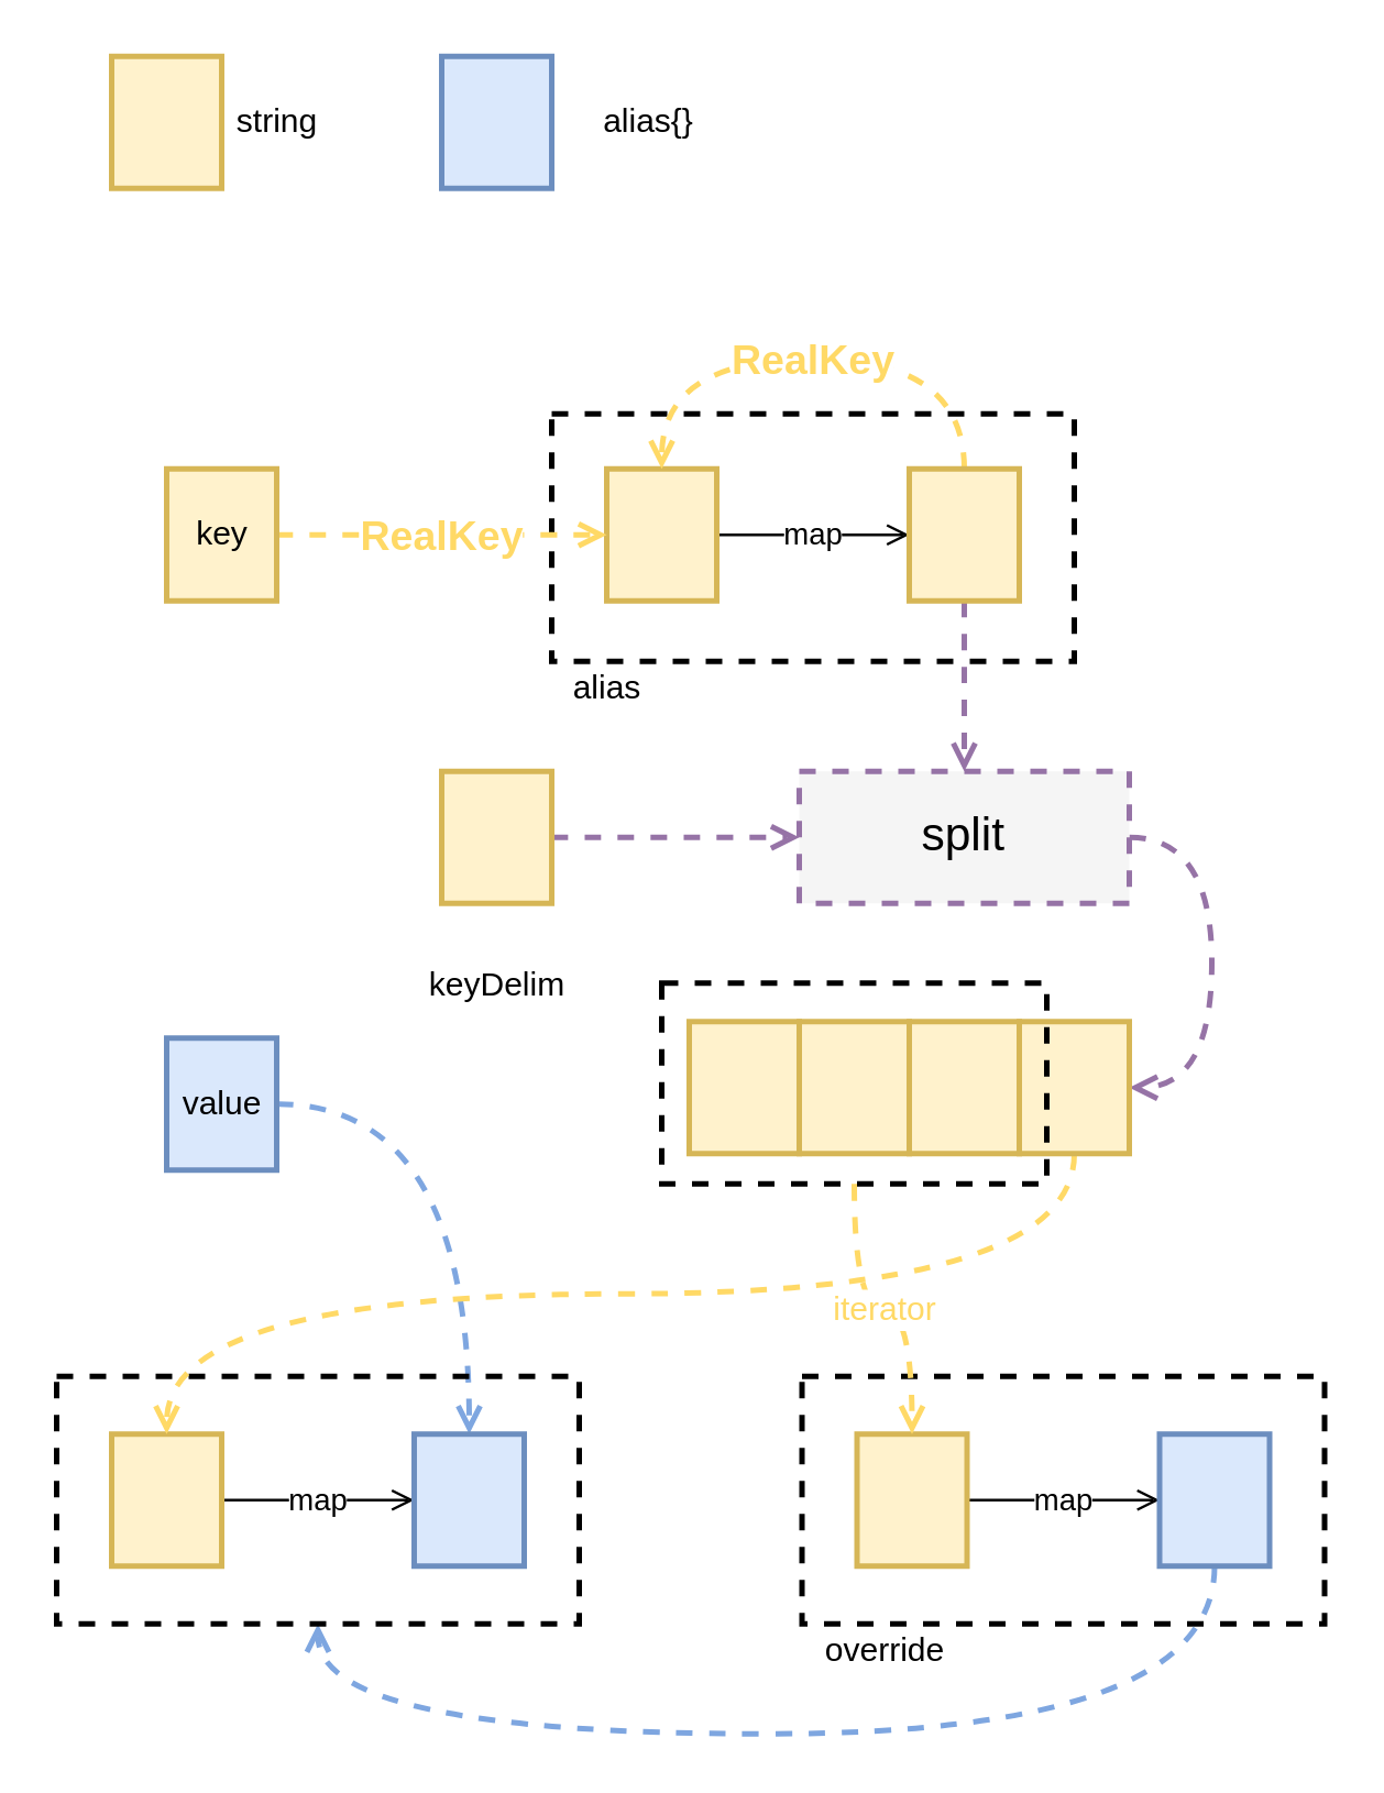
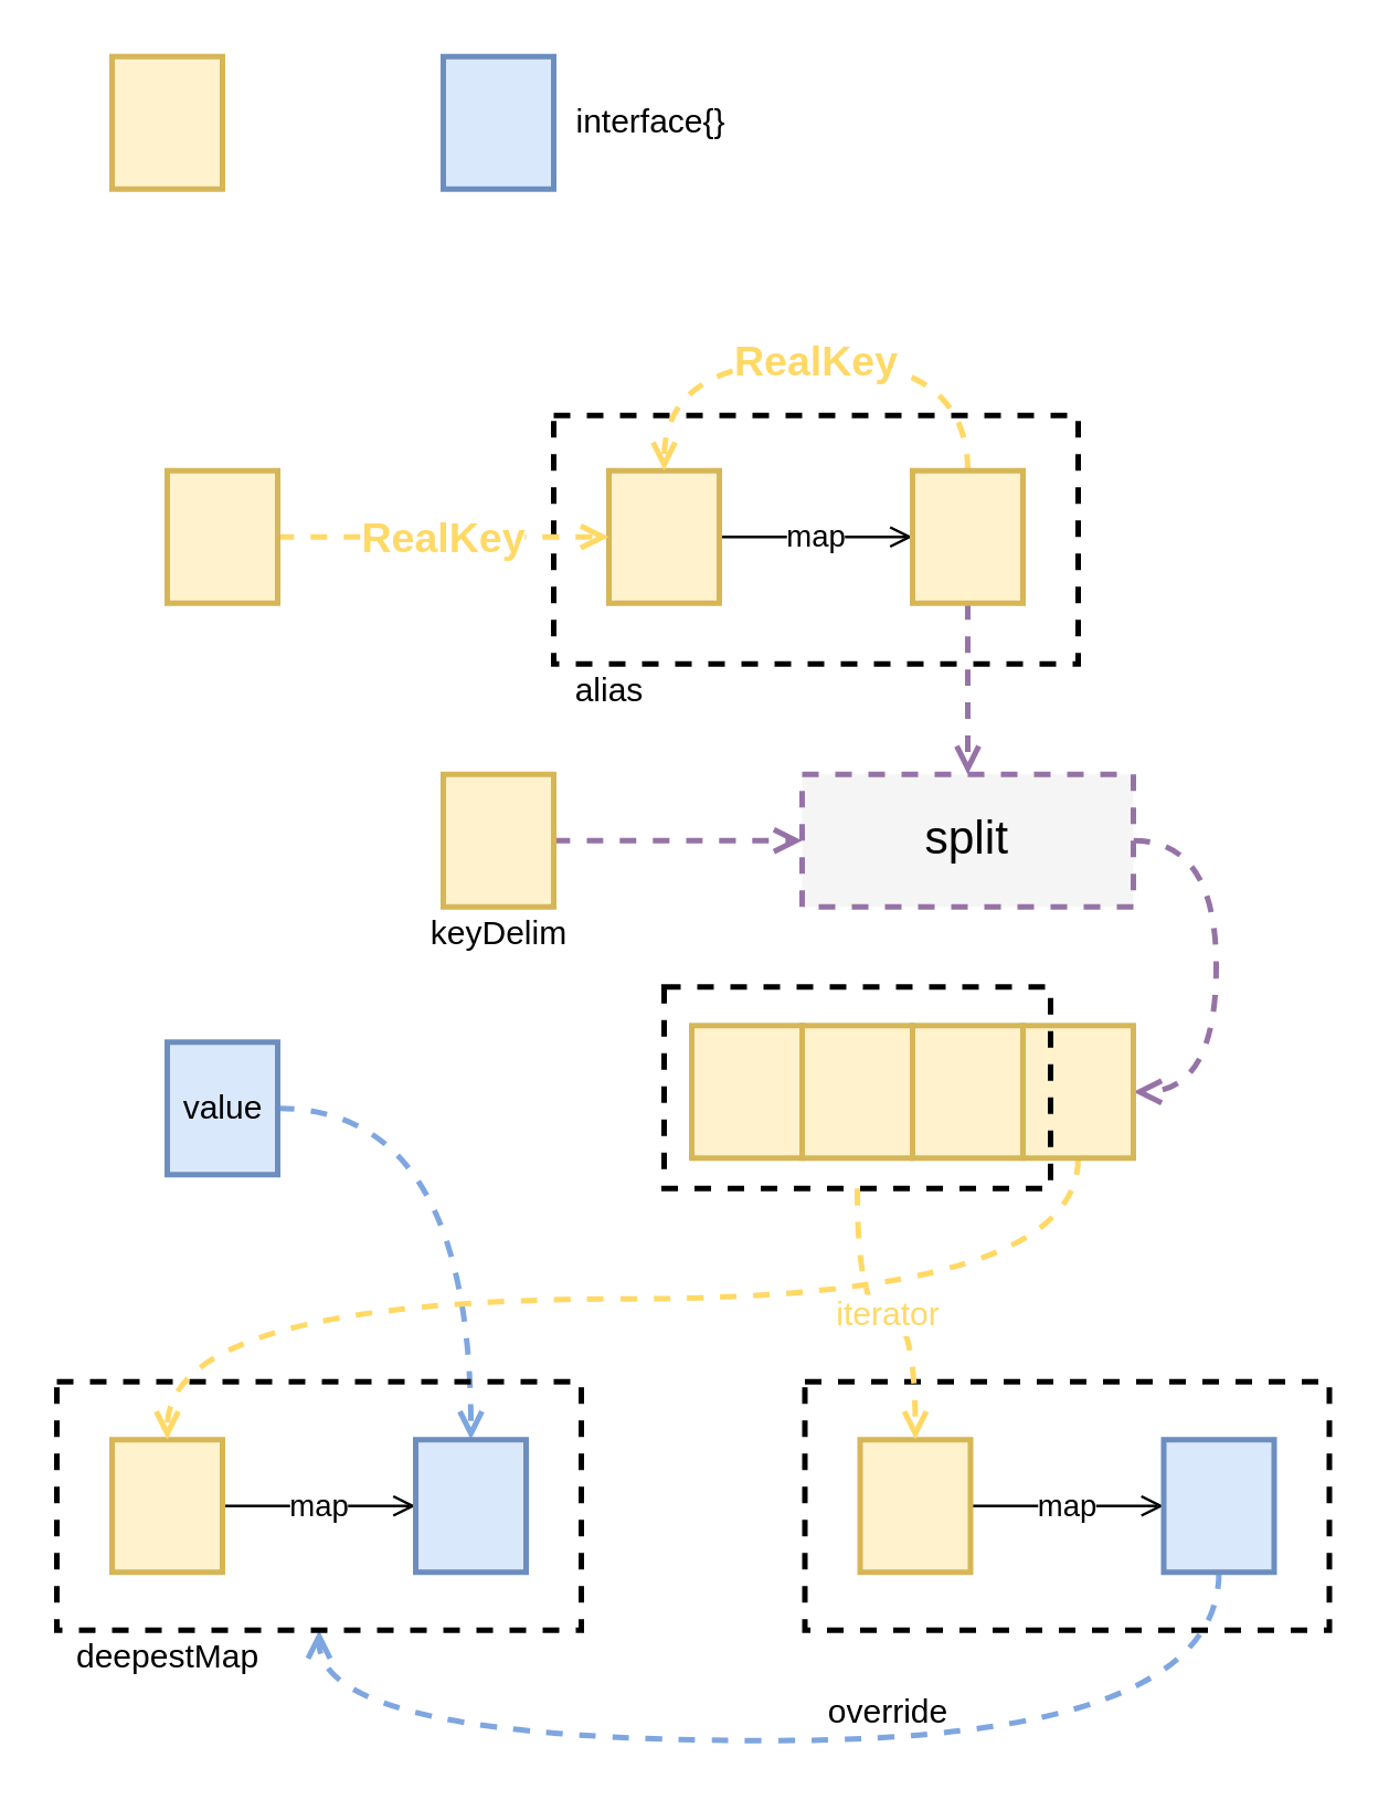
  <mxCell id="0" />
  <mxCell id="1" parent="0" />
  <mxCell id="2" value="" style="rounded=0;whiteSpace=wrap;html=1;strokeWidth=2;fontSize=17;fillColor=none;dashed=1;" vertex="1" parent="1"><mxGeometry x="200" y="150" width="190" height="90" as="geometry" /></mxCell>
  <mxCell id="3" value="" style="rounded=0;whiteSpace=wrap;html=1;strokeWidth=2;fontSize=17;fillColor=none;dashed=1;" vertex="1" parent="1"><mxGeometry x="291" y="500" width="190" height="90" as="geometry" /></mxCell>
  <mxCell id="4" value="map" style="edgeStyle=orthogonalEdgeStyle;rounded=0;orthogonalLoop=1;jettySize=auto;html=1;exitX=1;exitY=0.5;exitDx=0;exitDy=0;entryX=0;entryY=0.5;entryDx=0;entryDy=0;endArrow=open;endFill=0;" edge="1" parent="1" source="5" target="8"><mxGeometry relative="1" as="geometry" /></mxCell>
  <mxCell id="5" value="" style="rounded=0;whiteSpace=wrap;html=1;strokeWidth=2;fontSize=17;fillColor=#fff2cc;strokeColor=#d6b656;" vertex="1" parent="1"><mxGeometry x="220" y="170" width="40" height="48" as="geometry" /></mxCell>
  <mxCell id="6" value="RealKey" style="edgeStyle=orthogonalEdgeStyle;curved=1;rounded=0;orthogonalLoop=1;jettySize=auto;html=1;exitX=0.5;exitY=0;exitDx=0;exitDy=0;entryX=0.5;entryY=0;entryDx=0;entryDy=0;dashed=1;fontSize=15;fontColor=#FFD966;endArrow=open;endFill=0;strokeColor=#FFD966;strokeWidth=2;fontStyle=1" edge="1" parent="1" source="8" target="5"><mxGeometry relative="1" as="geometry"><Array as="points"><mxPoint x="350" y="130" /><mxPoint x="240" y="130" /></Array></mxGeometry></mxCell>
  <mxCell id="7" style="edgeStyle=orthogonalEdgeStyle;curved=1;rounded=0;orthogonalLoop=1;jettySize=auto;html=1;exitX=0.5;exitY=1;exitDx=0;exitDy=0;dashed=1;fontSize=15;fontColor=#FFD966;endArrow=open;endFill=0;strokeColor=#9673a6;strokeWidth=2;fillColor=#e1d5e7;" edge="1" parent="1" source="8" target="27"><mxGeometry relative="1" as="geometry"><mxPoint x="350" y="280" as="targetPoint" /></mxGeometry></mxCell>
  <mxCell id="8" value="" style="rounded=0;whiteSpace=wrap;html=1;strokeWidth=2;fontSize=17;fillColor=#fff2cc;strokeColor=#d6b656;" vertex="1" parent="1"><mxGeometry x="330" y="170" width="40" height="48" as="geometry" /></mxCell>
  <mxCell id="9" value="" style="rounded=0;whiteSpace=wrap;html=1;strokeWidth=2;fontSize=17;fillColor=#fff2cc;strokeColor=#d6b656;" vertex="1" parent="1"><mxGeometry x="40" y="20" width="40" height="48" as="geometry" /></mxCell>
- <mxCell id="10" value="string" style="text;html=1;align=center;verticalAlign=middle;resizable=0;points=[];autosize=1;strokeColor=none;" vertex="1" parent="1"><mxGeometry x="80" y="34" width="40" height="20" as="geometry" /></mxCell>
  <mxCell id="11" value="alias" style="text;html=1;align=center;verticalAlign=middle;resizable=0;points=[];autosize=1;strokeColor=none;" vertex="1" parent="1"><mxGeometry x="200" y="240" width="40" height="20" as="geometry" /></mxCell>
  <mxCell id="12" value="map" style="edgeStyle=orthogonalEdgeStyle;rounded=0;orthogonalLoop=1;jettySize=auto;html=1;exitX=1;exitY=0.5;exitDx=0;exitDy=0;entryX=0;entryY=0.5;entryDx=0;entryDy=0;endArrow=open;endFill=0;" edge="1" parent="1" source="14" target="17"><mxGeometry relative="1" as="geometry" /></mxCell>
  <mxCell id="13" value="RealKey" style="edgeStyle=orthogonalEdgeStyle;rounded=0;orthogonalLoop=1;jettySize=auto;html=1;exitX=1;exitY=0.5;exitDx=0;exitDy=0;entryX=0;entryY=0.5;entryDx=0;entryDy=0;endArrow=open;endFill=0;curved=1;strokeWidth=2;dashed=1;fillColor=#fff2cc;strokeColor=#FFD966;fontColor=#FFD966;fontStyle=1;fontSize=15;" edge="1" parent="1" source="19" target="5"><mxGeometry relative="1" as="geometry"><Array as="points"><mxPoint x="110" y="194" /></Array></mxGeometry></mxCell>
  <mxCell id="14" value="" style="rounded=0;whiteSpace=wrap;html=1;strokeWidth=2;fontSize=17;fillColor=#fff2cc;strokeColor=#d6b656;" vertex="1" parent="1"><mxGeometry x="311" y="521" width="40" height="48" as="geometry" /></mxCell>
  <mxCell id="15" value="" style="rounded=0;whiteSpace=wrap;html=1;strokeWidth=2;fontSize=17;fillColor=#dae8fc;strokeColor=#6c8ebf;" vertex="1" parent="1"><mxGeometry x="160" y="20" width="40" height="48" as="geometry" /></mxCell>
  <mxCell id="16" style="edgeStyle=orthogonalEdgeStyle;curved=1;rounded=0;orthogonalLoop=1;jettySize=auto;html=1;exitX=0.5;exitY=1;exitDx=0;exitDy=0;entryX=0.5;entryY=1;entryDx=0;entryDy=0;dashed=1;fontSize=12;fontColor=#FFD966;endArrow=open;endFill=0;strokeColor=#7EA6E0;strokeWidth=2;" edge="1" parent="1" source="17" target="33"><mxGeometry relative="1" as="geometry"><Array as="points"><mxPoint x="441" y="630" /><mxPoint x="115" y="630" /></Array></mxGeometry></mxCell>
  <mxCell id="17" value="" style="rounded=0;whiteSpace=wrap;html=1;strokeWidth=2;fontSize=17;fillColor=#dae8fc;strokeColor=#6c8ebf;" vertex="1" parent="1"><mxGeometry x="421" y="521" width="40" height="48" as="geometry" /></mxCell>
- <mxCell id="18" value="override" style="text;html=1;align=center;verticalAlign=middle;resizable=0;points=[];autosize=1;strokeColor=none;" vertex="1" parent="1"><mxGeometry x="291" y="590" width="60" height="20" as="geometry" /></mxCell>
+ <mxCell id="18" value="override" style="text;html=1;align=center;verticalAlign=middle;resizable=0;points=[];autosize=1;strokeColor=none;" vertex="1" parent="1"><mxGeometry x="291" y="610" width="60" height="20" as="geometry" /></mxCell>
  <mxCell id="19" value="" style="rounded=0;whiteSpace=wrap;html=1;strokeWidth=2;fontSize=17;fillColor=#fff2cc;strokeColor=#d6b656;" vertex="1" parent="1"><mxGeometry x="60" y="170" width="40" height="48" as="geometry" /></mxCell>
  <mxCell id="20" style="edgeStyle=orthogonalEdgeStyle;curved=1;rounded=0;orthogonalLoop=1;jettySize=auto;html=1;exitX=1;exitY=0.5;exitDx=0;exitDy=0;entryX=0.5;entryY=0;entryDx=0;entryDy=0;dashed=1;fontSize=12;fontColor=#FFD966;endArrow=open;endFill=0;strokeColor=#7EA6E0;strokeWidth=2;" edge="1" parent="1" source="21" target="36"><mxGeometry relative="1" as="geometry" /></mxCell>
  <mxCell id="21" value="" style="rounded=0;whiteSpace=wrap;html=1;strokeWidth=2;fontSize=17;fillColor=#dae8fc;strokeColor=#6c8ebf;" vertex="1" parent="1"><mxGeometry x="60" y="377" width="40" height="48" as="geometry" /></mxCell>
  <mxCell id="22" value="" style="rounded=0;whiteSpace=wrap;html=1;strokeWidth=2;fontSize=17;fillColor=#fff2cc;strokeColor=#d6b656;" vertex="1" parent="1"><mxGeometry x="250" y="371" width="40" height="48" as="geometry" /></mxCell>
  <mxCell id="23" value="iterator" style="edgeStyle=orthogonalEdgeStyle;curved=1;rounded=0;orthogonalLoop=1;jettySize=auto;html=1;exitX=0.5;exitY=1;exitDx=0;exitDy=0;entryX=0.5;entryY=0;entryDx=0;entryDy=0;dashed=1;fontSize=12;fontColor=#FFD966;endArrow=open;endFill=0;strokeColor=#FFD966;strokeWidth=2;" edge="1" parent="1" source="40" target="14"><mxGeometry relative="1" as="geometry"><mxPoint x="245" y="470" as="sourcePoint" /></mxGeometry></mxCell>
  <mxCell id="24" value="" style="rounded=0;whiteSpace=wrap;html=1;strokeWidth=2;fontSize=17;fillColor=#fff2cc;strokeColor=#d6b656;" vertex="1" parent="1"><mxGeometry x="290" y="371" width="40" height="48" as="geometry" /></mxCell>
  <mxCell id="25" value="" style="rounded=0;whiteSpace=wrap;html=1;strokeWidth=2;fontSize=17;fillColor=#fff2cc;strokeColor=#d6b656;" vertex="1" parent="1"><mxGeometry x="330" y="371" width="40" height="48" as="geometry" /></mxCell>
  <mxCell id="26" style="edgeStyle=orthogonalEdgeStyle;curved=1;rounded=0;orthogonalLoop=1;jettySize=auto;html=1;exitX=1;exitY=0.5;exitDx=0;exitDy=0;entryX=1;entryY=0.5;entryDx=0;entryDy=0;dashed=1;fontSize=12;fontColor=#FFD966;endArrow=open;endFill=0;strokeColor=#9673a6;strokeWidth=2;fillColor=#e1d5e7;" edge="1" parent="1" source="27" target="39"><mxGeometry relative="1" as="geometry"><Array as="points"><mxPoint x="440" y="304" /><mxPoint x="440" y="395" /></Array></mxGeometry></mxCell>
  <mxCell id="27" value="split" style="rounded=0;whiteSpace=wrap;html=1;strokeWidth=2;fontSize=17;dashed=1;fillColor=#f5f5f5;strokeColor=#9673a6;" vertex="1" parent="1"><mxGeometry x="290" y="280" width="120" height="48" as="geometry" /></mxCell>
  <mxCell id="28" style="edgeStyle=orthogonalEdgeStyle;curved=1;rounded=0;orthogonalLoop=1;jettySize=auto;html=1;exitX=1;exitY=0.5;exitDx=0;exitDy=0;entryX=0;entryY=0.5;entryDx=0;entryDy=0;dashed=1;fontSize=12;fontColor=#FFD966;endArrow=open;endFill=0;strokeColor=#9673a6;strokeWidth=2;fillColor=#e1d5e7;" edge="1" parent="1" source="29" target="27"><mxGeometry relative="1" as="geometry" /></mxCell>
  <mxCell id="29" value="" style="rounded=0;whiteSpace=wrap;html=1;strokeWidth=2;fontSize=17;fillColor=#fff2cc;strokeColor=#d6b656;" vertex="1" parent="1"><mxGeometry x="160" y="280" width="40" height="48" as="geometry" /></mxCell>
- <mxCell id="30" value="key" style="text;html=1;align=center;verticalAlign=middle;resizable=0;points=[];autosize=1;fontSize=12;" vertex="1" parent="1"><mxGeometry x="65" y="184" width="30" height="20" as="geometry" /></mxCell>
  <mxCell id="31" value="value" style="text;html=1;align=center;verticalAlign=middle;resizable=0;points=[];autosize=1;fontSize=12;" vertex="1" parent="1"><mxGeometry x="60" y="391" width="40" height="20" as="geometry" /></mxCell>
- <mxCell id="32" value="keyDelim" style="text;html=1;align=center;verticalAlign=middle;resizable=0;points=[];autosize=1;fontSize=12;" vertex="1" parent="1"><mxGeometry x="150" y="348" width="60" height="20" as="geometry" /></mxCell>
+ <mxCell id="32" value="keyDelim" style="text;html=1;align=center;verticalAlign=middle;resizable=0;points=[];autosize=1;fontSize=12;" vertex="1" parent="1"><mxGeometry x="150" y="328" width="60" height="20" as="geometry" /></mxCell>
  <mxCell id="33" value="" style="rounded=0;whiteSpace=wrap;html=1;strokeWidth=2;fontSize=17;fillColor=none;dashed=1;" vertex="1" parent="1"><mxGeometry x="20" y="500" width="190" height="90" as="geometry" /></mxCell>
  <mxCell id="34" value="map" style="edgeStyle=orthogonalEdgeStyle;rounded=0;orthogonalLoop=1;jettySize=auto;html=1;exitX=1;exitY=0.5;exitDx=0;exitDy=0;entryX=0;entryY=0.5;entryDx=0;entryDy=0;endArrow=open;endFill=0;" edge="1" parent="1" source="35" target="36"><mxGeometry relative="1" as="geometry" /></mxCell>
  <mxCell id="35" value="" style="rounded=0;whiteSpace=wrap;html=1;strokeWidth=2;fontSize=17;fillColor=#fff2cc;strokeColor=#d6b656;" vertex="1" parent="1"><mxGeometry x="40" y="521" width="40" height="48" as="geometry" /></mxCell>
  <mxCell id="36" value="" style="rounded=0;whiteSpace=wrap;html=1;strokeWidth=2;fontSize=17;fillColor=#dae8fc;strokeColor=#6c8ebf;" vertex="1" parent="1"><mxGeometry x="150" y="521" width="40" height="48" as="geometry" /></mxCell>
+ <mxCell id="37" value="deepestMap" style="text;html=1;align=center;verticalAlign=middle;resizable=0;points=[];autosize=1;strokeColor=none;" vertex="1" parent="1"><mxGeometry x="20" y="590" width="80" height="20" as="geometry" /></mxCell>
  <mxCell id="38" style="edgeStyle=orthogonalEdgeStyle;curved=1;rounded=0;orthogonalLoop=1;jettySize=auto;html=1;exitX=0.5;exitY=1;exitDx=0;exitDy=0;entryX=0.5;entryY=0;entryDx=0;entryDy=0;dashed=1;fontSize=12;fontColor=#FFD966;endArrow=open;endFill=0;strokeWidth=2;fillColor=#fff2cc;strokeColor=#FFD966;" edge="1" parent="1" source="39" target="35"><mxGeometry relative="1" as="geometry" /></mxCell>
  <mxCell id="39" value="" style="rounded=0;whiteSpace=wrap;html=1;strokeWidth=2;fontSize=17;fillColor=#fff2cc;strokeColor=#d6b656;" vertex="1" parent="1"><mxGeometry x="370" y="371" width="40" height="48" as="geometry" /></mxCell>
  <mxCell id="40" value="" style="rounded=0;whiteSpace=wrap;html=1;strokeWidth=2;fontSize=17;dashed=1;fontColor=#FFD966;fillColor=none;" vertex="1" parent="1"><mxGeometry x="240" y="357" width="140" height="73" as="geometry" /></mxCell>
- <mxCell id="41" value="alias{}" style="text;html=1;align=center;verticalAlign=middle;resizable=0;points=[];autosize=1;fontSize=12;" vertex="1" parent="1"><mxGeometry x="200" y="34" width="70" height="20" as="geometry" /></mxCell>
+ <mxCell id="41" value="interface{}" style="text;html=1;align=center;verticalAlign=middle;resizable=0;points=[];autosize=1;fontSize=12;" vertex="1" parent="1"><mxGeometry x="200" y="34" width="70" height="20" as="geometry" /></mxCell>
